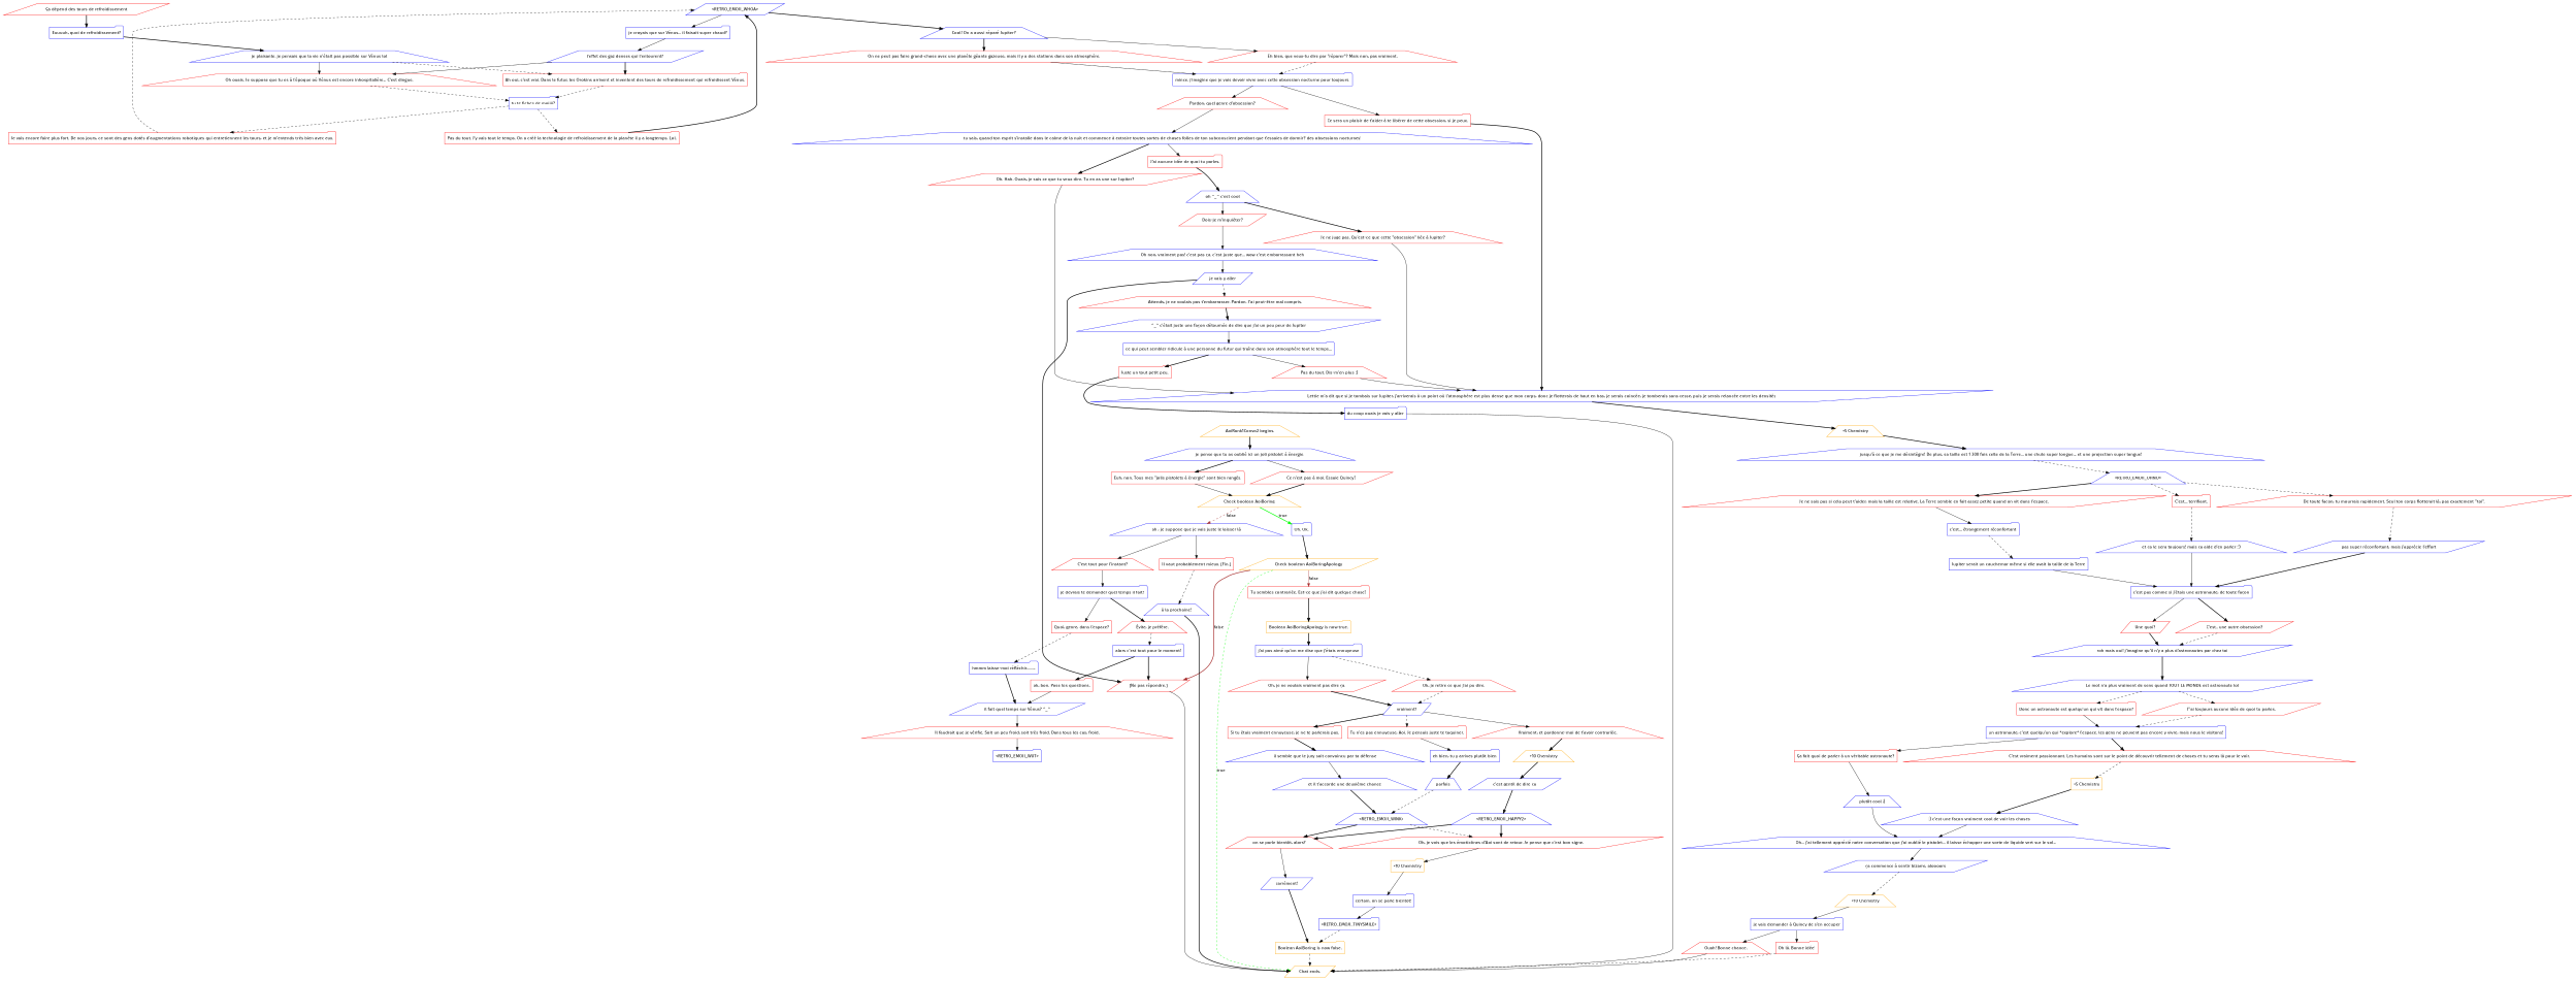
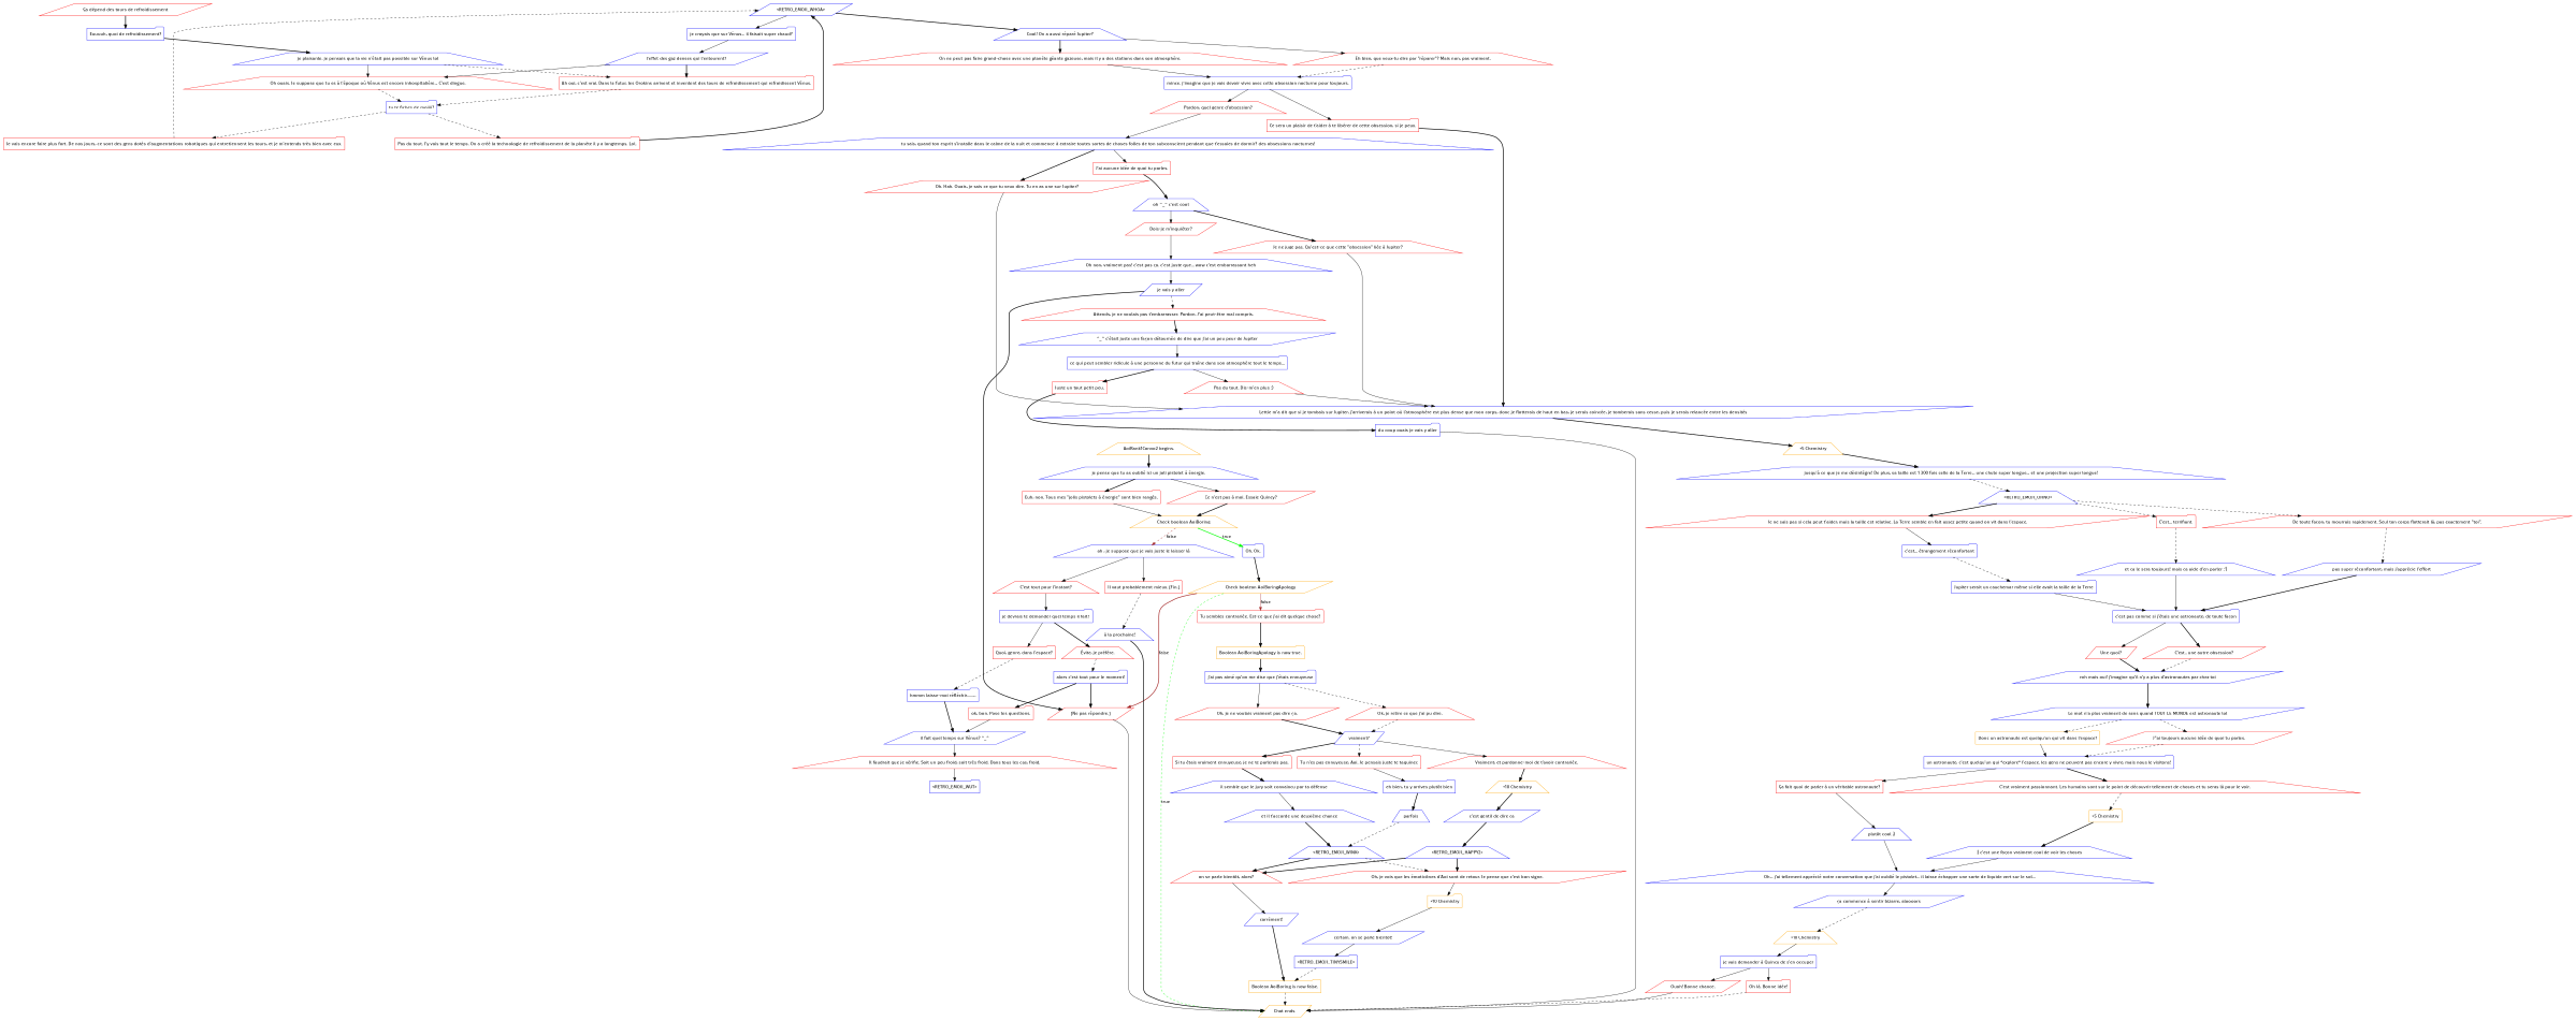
  digraph {
    fontname="Fira Sans"
    node [color=blue fontname="Fira Sans" shape=folder]
    edge [fontname="Fira Sans" style=solid]
    "AoiRank1Convo2 begins." [color=orange shape=trapezium]
    n2 [label="je pense que tu as oublié ici un joli pistolet à énergie." shape=trapezium]
    n3 [color=red label="Euh, non. Tous mes \"jolis pistolets à énergie\" sont bien rangés."]
    n4 [color=red label="Ce n'est pas à moi. Essaie Quincy?" shape=parallelogram]
    n5 [color=orange label="Check boolean AoiBoring" shape=trapezium]
    n6 [label="Oh. Ok."]
    n7 [label="ah , je suppose que je vais juste le laisser là" shape=trapezium]
    n8 [color=orange label="Check boolean AoiBoringApology" shape=parallelogram]
    n9 [color=red label="C'est tout pour l'instant?" shape=trapezium]
    n10 [color=red label="Il vaut probablement mieux. [Fin.]"]
    "Chat ends." [color=orange shape=parallelogram]
    n12 [color=red label="Tu sembles contrariée. Est-ce que j'ai dit quelque chose?"]
    n13 [color=red label="[Ne pas répondre.]" shape=parallelogram]
    n14 [label="je devrais te demander quel temps il fait?"]
    n15 [label="à la prochaine!" shape=trapezium]
    n16 [color=orange label="Boolean AoiBoringApology is now true."]
    n17 [color=red label="Quoi, genre, dans l'espace?"]
    n18 [color=red label="Évite, je préfère." shape=trapezium]
    n19 [label="j'ai pas aimé qu’on me dise que j’étais ennuyeuse"]
    n20 [label="hmmm laisse-moi réfléchir........."]
    n21 [label="alors c'est tout pour le moment!"]
    n22 [color=red label="Oh, je ne voulais vraiment pas dire ça." shape=parallelogram]
    n23 [color=red label="Ok, je retire ce que j'ai pu dire." shape=trapezium]
    n24 [label="il fait quel temps sur Vénus? ^_^" shape=parallelogram]
    n25 [color=red label="ok, bon. Pose tes questions."]
    n26 [label="vraiment?" shape=parallelogram]
    n27 [color=red label="Il faudrait que je vérifie. Soit un peu froid, soit très froid. Dans tous les cas, froid." shape=trapezium]
    n28 [color=red label="Vraiment, et pardonne-moi de t'avoir contrariée." shape=trapezium]
    n29 [color=red label="Tu n'es pas ennuyeuse, Aoi. Je pensais juste te taquiner."]
    n30 [color=red label="Si tu étais vraiment ennuyeuse, je ne te parlerais pas."]
    n31 [color=red label="Ça dépend des tours de refroidissement" shape=parallelogram]
    n32 [label="Euuuuh, quoi de refroidissement?"]
    n33 [label="<RETRO_EMOJI_WUT>"]
    n34 [color=orange label="+10 Chemistry" shape=trapezium]
    n35 [label="eh bien, tu y arrives plutôt bien"]
    n36 [label="il semble que le jury soit convaincu par ta défense" shape=trapezium]
    n37 [label="je plaisante. je pensais que la vie n'était pas possible sur Vénus lol" shape=trapezium]
    n38 [label="c'est gentil de dire ça" shape=parallelogram]
    n39 [label=parfois shape=trapezium]
    n40 [label="et il t'accorde une deuxième chance" shape=trapezium]
    n41 [color=red label="Oh ouais. Je suppose que tu es à l'époque où Vénus est encore inhospitalière... C'est dingue." shape=trapezium]
    n42 [color=red label="Ah oui, c'est vrai. Dans le futur, les Orokins arrivent et inventent des tours de refroidissement qui refroidissent Vénus."]
    n43 [label="je croyais que sur Vénus... il faisait super chaud?"]
    n44 [label="l'effet des gaz denses qui l'entourent?" shape=parallelogram]
    n45 [label="<RETRO_EMOJI_HAPPY2>" shape=trapezium]
    n46 [label="<RETRO_EMOJI_WINK>" shape=trapezium]
    n47 [label="tu te fiches de moiiii?"]
    n48 [color=red label="on se parle bientôt, alors?" shape=trapezium]
    n49 [color=red label="Oh, je vois que les émoticônes d'Aoi sont de retour. Je pense que c'est bon signe." shape=parallelogram]
    n50 [color=red label="Je vais encore faire plus fort. De nos jours, ce sont des gens dotés d'augmentations robotiques qui entretiennent les tours, et je m'entends très bien avec eux."]
    n51 [color=red label="Pas du tout. J'y vais tout le temps. On a créé la technologie de refroidissement de la planète il y a longtemps. Lol."]
    n52 [label="carrément!" shape=parallelogram]
    n53 [color=orange label="+10 Chemistry"]
    n54 [label="<RETRO_EMOJI_WHOA>" shape=parallelogram]
    n55 [color=orange label="Boolean AoiBoring is now false."]
-   n56 [label="certain. on se parle bientôt!"]
+   n56 [label="certain. on se parle bientôt!" shape=parallelogram]
    n57 [label="Cool! On a aussi réparé Jupiter?" shape=trapezium]
    n58 [label="<RETRO_EMOJI_TINYSMILE>"]
    n59 [color=red label="On ne peut pas faire grand-chose avec une planète géante gazeuse, mais il y a des stations dans son atmosphère." shape=trapezium]
    n60 [color=red label="Eh bien, que veux-tu dire par \"réparer\"? Mais non, pas vraiment." shape=trapezium]
    n61 [label="mince. j'imagine que je vais devoir vivre avec cette obsession nocturne pour toujours."]
    n62 [color=red label="Ce sera un plaisir de t'aider à te libérer de cette obsession, si je peux."]
    n63 [color=red label="Pardon, quel genre d'obsession?" shape=trapezium]
    n64 [label="Lettie m'a dit que si je tombais sur Jupiter, j'arriverais à un point où l'atmosphère est plus dense que mon corps, donc je flotterais de haut en bas, je serais coincée, je tomberais sans cesse, puis je serais relancée entre les densités" shape=parallelogram]
    n65 [label="tu sais, quand ton esprit s'installe dans le calme de la nuit et commence à extraire toutes sortes de choses folles de ton subconscient pendant que t'essaies de dormir? des obsessions nocturnes!" shape=trapezium]
    n66 [color=orange label="+5 Chemistry" shape=trapezium]
    n67 [color=red label="Oh. Hah. Ouais, je sais ce que tu veux dire. Tu en as une sur Jupiter?" shape=parallelogram]
    n68 [color=red label="J'ai aucune idée de quoi tu parles."]
    n69 [label="jusqu'à ce que je me désintègre! De plus, sa taille est 1 300 fois celle de la Terre... une chute super longue... et une projection super longue!" shape=trapezium]
    n70 [label="oh ^_^ c'est cool" shape=trapezium]
    n71 [label="<RETRO_EMOJI_OHNO>" shape=trapezium]
    n72 [color=red label="Je ne juge pas. Qu'est-ce que cette \"obsession\" liée à Jupiter?" shape=trapezium]
    n73 [color=red label="Dois-je m’inquiéter?" shape=parallelogram]
    n74 [color=red label="C'est... terrifiant."]
    n75 [color=red label="De toute façon, tu mourrais rapidement. Seul ton corps flotterait là, pas exactement \"toi\"." shape=parallelogram]
    n76 [color=red label="Je ne sais pas si cela peut t'aider, mais la taille est relative. La Terre semble en fait assez petite quand on vit dans l'espace." shape=parallelogram]
    n77 [label="Oh non, vraiment pas! c'est pas ça. c'est juste que... wow c'est embarrassant heh" shape=trapezium]
    n78 [label="et ça le sera toujours! mais ça aide d'en parler :')" shape=trapezium]
    n79 [label="pas super réconfortant, mais j'apprécie l'effort" shape=parallelogram]
    n80 [label="c'est... étrangement réconfortant"]
    n81 [label="je vais y aller" shape=parallelogram]
    n82 [label="c'est pas comme si j'étais une astronaute, de toute façon"]
    n83 [label="Jupiter serait un cauchemar même si elle avait la taille de la Terre"]
    n84 [color=red label="Attends, je ne voulais pas t'embarrasser. Pardon. J'ai peut-être mal compris." shape=trapezium]
    n85 [color=red label="Une quoi?" shape=parallelogram]
    n86 [color=red label="C'est.. une autre obsession?" shape=parallelogram]
    n87 [label="^_^ c'était juste une façon détournée de dire que j'ai un peu peur de Jupiter" shape=parallelogram]
    n88 [label="roh mais oui! j'imagine qu'il n'y a plus d'astronautes par chez toi" shape=parallelogram]
    n89 [label="ce qui peut sembler ridicule à une personne du futur qui traîne dans son atmosphère tout le temps..."]
    n90 [label="Le mot n'a plus vraiment de sens quand TOUT LE MONDE est astronaute lol" shape=parallelogram]
    n91 [color=red label="Pas du tout. Dis-m'en plus :)" shape=trapezium]
    n92 [color=red label="Juste un tout petit peu."]
-   n93 [color=red label="Donc un astronaute est quelqu’un qui vit dans l’espace?"]
+   n93 [color=orange label="Donc un astronaute est quelqu’un qui vit dans l’espace?"]
    n94 [color=red label="J''ai toujours aucune idée de quoi tu parles." shape=parallelogram]
    n95 [label="du coup ouais je vais y aller"]
    n96 [label="un astronaute, c'est quelqu'un qui *explore* l'espace. les gens ne peuvent pas encore y vivre, mais nous le visitons!"]
    n97 [color=red label="C'est vraiment passionnant. Les humains sont sur le point de découvrir tellement de choses et tu seras là pour le voir." shape=trapezium]
    n98 [color=red label="Ça fait quoi de parler à un véritable astronaute?"]
    n99 [color=orange label="+5 Chemistry"]
    n100 [label="plutôt cool ;)" shape=trapezium]
    n101 [label=":) c'est une façon vraiment cool de voir les choses" shape=trapezium]
    n102 [label="Oh... j'ai tellement apprécié notre conversation que j'ai oublié le pistolet... il laisse échapper une sorte de liquide vert sur le sol..." shape=trapezium]
    n103 [label="ça commence à sentir bizarre, aloooors" shape=parallelogram]
    n104 [color=orange label="+10 Chemistry" shape=trapezium]
    n105 [label="je vais demander à Quincy de s'en occuper"]
-   n106 [color=red label="Ouah! Bonne chance." shape=trapezium]
+   n106 [color=red label="Ouah! Bonne chance." shape=parallelogram]
    n107 [color=red label="Oh là. Bonne idée!"]
    "AoiRank1Convo2 begins." -> n2 [style=bold]
    n2 -> n3 [style=bold]
    n2 -> n4
    n3 -> n5
    n4 -> n5 [style=bold]
    n5 -> n6 [color=green label=true style=bold]
    n5 -> n7 [color=brown label=false style=dashed]
    n6 -> n8 [style=bold]
    n7 -> n9
    n7 -> n10
    n8 -> "Chat ends." [color=green label=true style=dashed]
    n8 -> n12 [color=brown label=false]
    n8 -> n13 [color=brown label=false style=bold]
    n9 -> n14
    n10 -> n15 [style=dashed]
    n12 -> n16 [style=bold]
    n13 -> "Chat ends."
    n14 -> n17
    n14 -> n18 [style=bold]
    n15 -> "Chat ends." [style=bold]
    n16 -> n19 [style=bold]
    n17 -> n20 [style=dashed]
    n18 -> n21 [style=dashed]
    n19 -> n22
    n19 -> n23 [style=dashed]
    n20 -> n24 [style=bold]
    n21 -> n13 [style=bold]
    n21 -> n25 [style=bold]
    n22 -> n26 [style=bold]
    n23 -> n26 [style=dashed]
    n24 -> n27
    n25 -> n24
    n26 -> n28
    n26 -> n29 [style=dashed]
    n26 -> n30 [style=bold]
    n27 -> n33
    n28 -> n34 [style=bold]
    n29 -> n35
    n30 -> n36 [style=bold]
    n31 -> n32 [style=bold]
    n32 -> n37 [style=bold]
    n34 -> n38 [style=bold]
    n35 -> n39 [style=bold]
    n36 -> n40
    n37 -> n41
    n37 -> n42 [style=dashed]
    n38 -> n45 [style=bold]
    n39 -> n46 [style=dashed]
    n40 -> n46 [style=bold]
    n41 -> n47 [style=dashed]
    n42 -> n47 [style=dashed]
    n43 -> n44
    n44 -> n41
    n44 -> n42 [style=bold]
    n45 -> n48 [style=bold]
    n45 -> n49 [style=bold]
    n46 -> n48 [style=bold]
    n46 -> n49 [style=dashed]
    n47 -> n50 [style=dashed]
    n47 -> n51 [style=dashed]
    n48 -> n52
    n49 -> n53
    n50 -> n54 [style=dashed]
    n51 -> n54 [style=bold]
    n52 -> n55 [style=bold]
    n53 -> n56
    n54 -> n43
    n54 -> n57 [style=bold]
    n55 -> "Chat ends." [style=dashed]
    n56 -> n58
    n57 -> n59 [style=bold]
    n57 -> n60
    n58 -> n55 [style=dashed]
    n59 -> n61
    n60 -> n61 [style=dashed]
    n61 -> n62
    n61 -> n63
    n62 -> n64 [style=bold]
    n63 -> n65
    n64 -> n66 [style=bold]
    n65 -> n67 [style=bold]
    n65 -> n68
    n66 -> n69 [style=bold]
    n67 -> n64
    n68 -> n70 [style=bold]
    n69 -> n71 [style=dashed]
    n70 -> n72 [style=bold]
    n70 -> n73
    n71 -> n74 [style=dashed]
    n71 -> n75 [style=dashed]
    n71 -> n76 [style=bold]
    n72 -> n64
    n73 -> n77
    n74 -> n78 [style=dashed]
    n75 -> n79 [style=dashed]
    n76 -> n80
    n77 -> n81
    n78 -> n82
    n79 -> n82 [style=bold]
    n80 -> n83 [style=dashed]
    n81 -> n13 [style=bold]
    n81 -> n84 [style=dashed]
    n82 -> n85
    n82 -> n86 [style=bold]
    n83 -> n82
    n84 -> n87 [style=bold]
    n85 -> n88 [style=bold]
    n86 -> n88 [style=dashed]
    n87 -> n89
    n88 -> n90 [style=bold]
    n89 -> n91
    n89 -> n92 [style=bold]
    n90 -> n93 [style=dashed]
    n90 -> n94 [style=dashed]
    n91 -> n64
    n92 -> n95 [style=bold]
    n93 -> n96
    n94 -> n96 [style=dashed]
    n95 -> "Chat ends."
    n96 -> n97 [style=bold]
    n96 -> n98
    n97 -> n99 [style=dashed]
    n98 -> n100
    n99 -> n101 [style=bold]
    n100 -> n102
    n101 -> n102
    n102 -> n103
    n103 -> n104 [style=dashed]
    n104 -> n105
    n105 -> n106
    n105 -> n107
    n106 -> "Chat ends."
    n107 -> "Chat ends." [style=dashed]
  }
